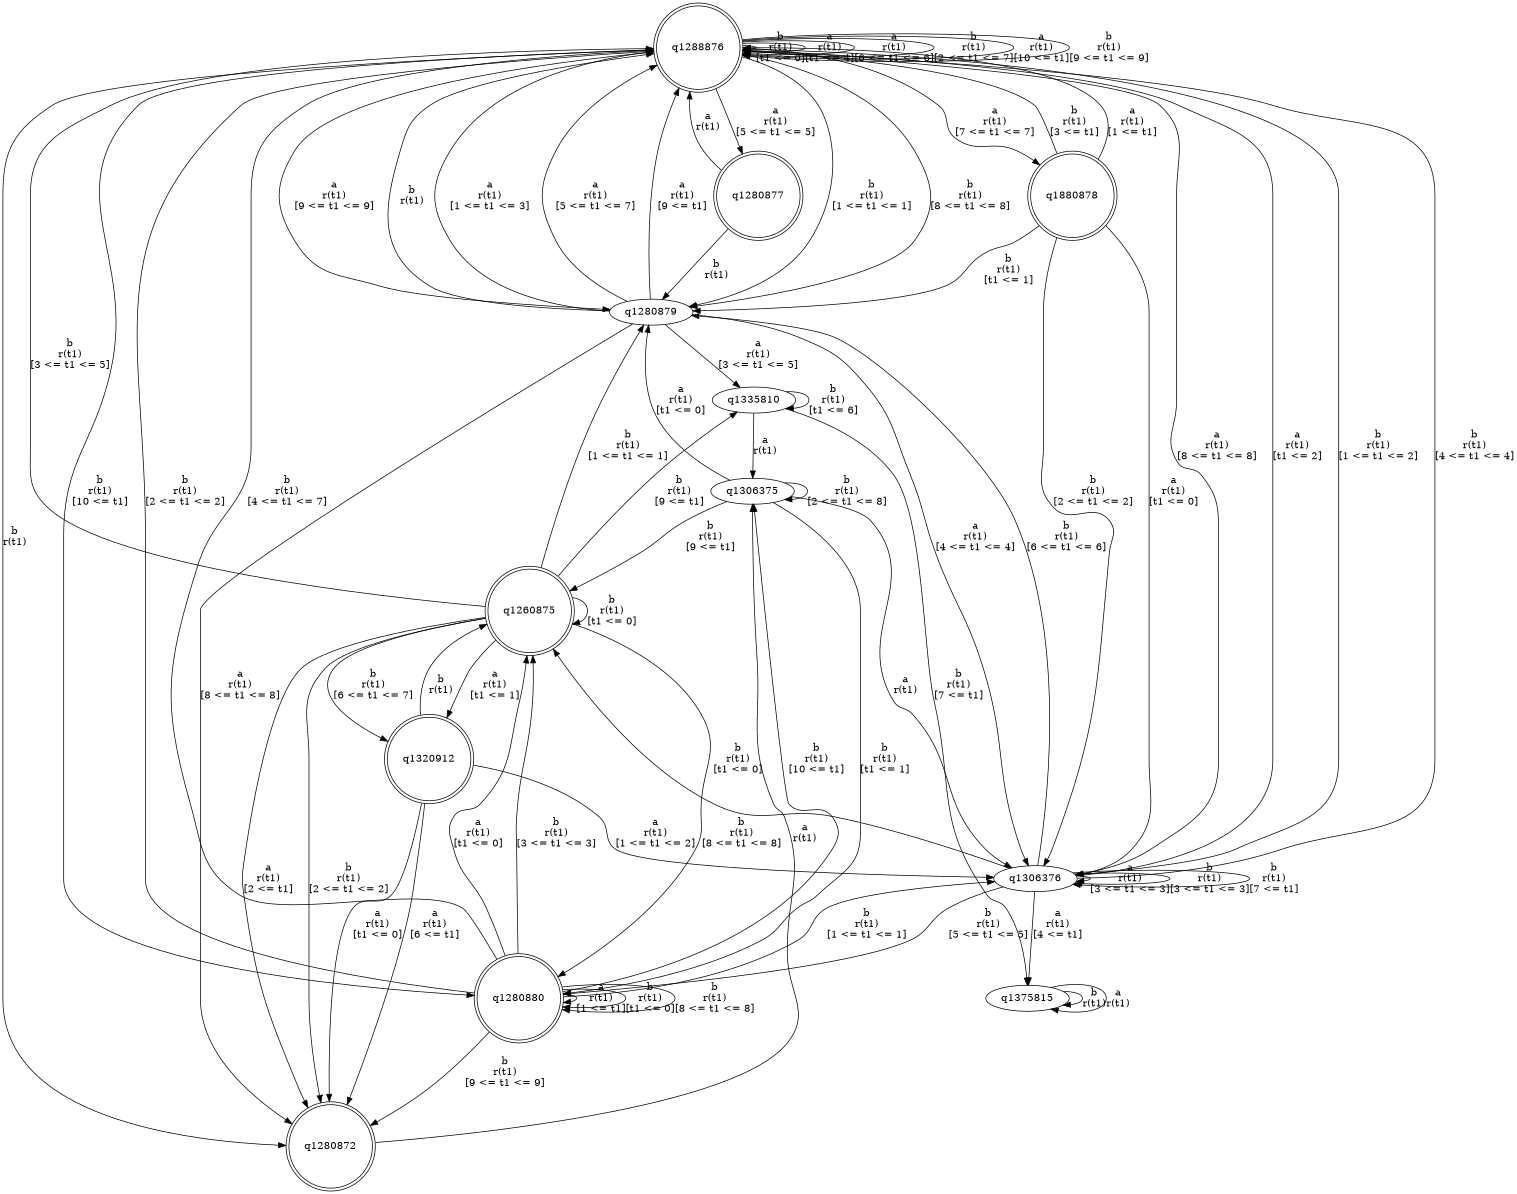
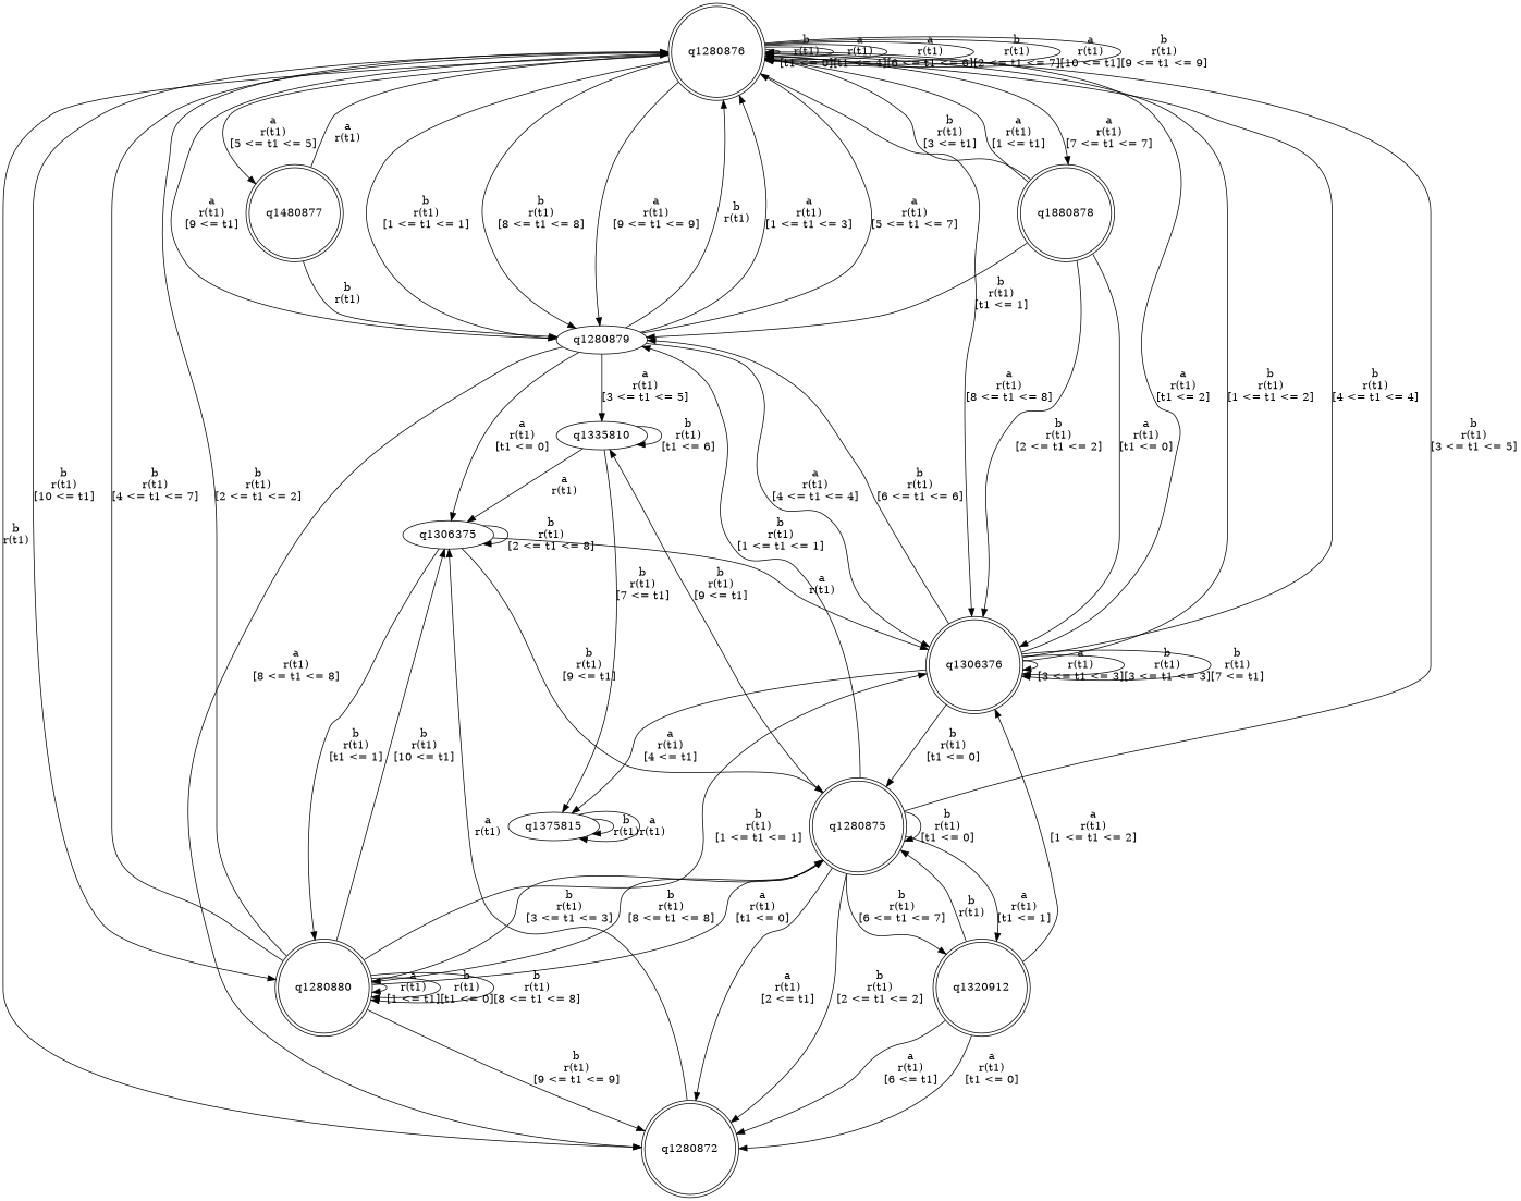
  digraph {
    node [shape=doublecircle]
-   n1 [label=q1288876]
+   n1 [label=q1280876]
    n2 [label=q1280879 shape=ellipse]
-   n3 [label=q1306376 shape=""]
+   n3 [label=q1306376]
    n4 [label=q1280880]
-   n5 [label=q1280877]
+   n5 [label=q1480877]
    n6 [label=q1880878]
    n7 [label=q1280872]
    n8 [label=q1306375 shape=""]
    n9 [label=q1335810 shape=""]
-   n10 [label=q1260875]
+   n10 [label=q1280875]
    n11 [label=q1375815 shape=""]
    n12 [label=q1320912]
    n1 -> n1 [label="b\nr(t1)\n[t1 <= 0]"]
    n1 -> n1 [label="a\nr(t1)\n[t1 <= 4]"]
    n1 -> n1 [label="a\nr(t1)\n[6 <= t1 <= 6]"]
    n1 -> n1 [label="b\nr(t1)\n[2 <= t1 <= 7]"]
    n1 -> n1 [label="a\nr(t1)\n[10 <= t1]"]
    n1 -> n1 [label="b\nr(t1)\n[9 <= t1 <= 9]"]
    n1 -> n2 [label="b\nr(t1)\n[1 <= t1 <= 1]"]
    n1 -> n2 [label="b\nr(t1)\n[8 <= t1 <= 8]"]
    n1 -> n2 [label="a\nr(t1)\n[9 <= t1 <= 9]"]
    n1 -> n3 [label="a\nr(t1)\n[8 <= t1 <= 8]"]
    n1 -> n4 [label="b\nr(t1)\n[10 <= t1]"]
    n1 -> n5 [label="a\nr(t1)\n[5 <= t1 <= 5]"]
    n1 -> n6 [label="a\nr(t1)\n[7 <= t1 <= 7]"]
    n1 -> n7 [label="b\nr(t1)\n"]
    n2 -> n1 [label="b\nr(t1)\n"]
    n2 -> n1 [label="a\nr(t1)\n[1 <= t1 <= 3]"]
    n2 -> n1 [label="a\nr(t1)\n[5 <= t1 <= 7]"]
    n2 -> n1 [label="a\nr(t1)\n[9 <= t1]"]
    n2 -> n3 [label="a\nr(t1)\n[4 <= t1 <= 4]"]
    n2 -> n7 [label="a\nr(t1)\n[8 <= t1 <= 8]"]
-   n8 -> n2 [label="a\nr(t1)\n[t1 <= 0]"]
+   n2 -> n8 [label="a\nr(t1)\n[t1 <= 0]"]
    n2 -> n9 [label="a\nr(t1)\n[3 <= t1 <= 5]"]
    n3 -> n1 [label="a\nr(t1)\n[t1 <= 2]"]
    n3 -> n1 [label="b\nr(t1)\n[1 <= t1 <= 2]"]
    n3 -> n1 [label="b\nr(t1)\n[4 <= t1 <= 4]"]
    n3 -> n2 [label="b\nr(t1)\n[6 <= t1 <= 6]"]
    n3 -> n3 [label="a\nr(t1)\n[3 <= t1 <= 3]"]
    n3 -> n3 [label="b\nr(t1)\n[3 <= t1 <= 3]"]
    n3 -> n3 [label="b\nr(t1)\n[7 <= t1]"]
-   n3 -> n4 [label="b\nr(t1)\n[5 <= t1 <= 5]"]
    n3 -> n10 [label="b\nr(t1)\n[t1 <= 0]"]
    n3 -> n11 [label="a\nr(t1)\n[4 <= t1]"]
    n4 -> n1 [label="b\nr(t1)\n[2 <= t1 <= 2]"]
    n4 -> n1 [label="b\nr(t1)\n[4 <= t1 <= 7]"]
    n4 -> n3 [label="b\nr(t1)\n[1 <= t1 <= 1]"]
    n4 -> n4 [label="a\nr(t1)\n[1 <= t1]"]
    n4 -> n4 [label="b\nr(t1)\n[t1 <= 0]"]
    n4 -> n4 [label="b\nr(t1)\n[8 <= t1 <= 8]"]
    n4 -> n7 [label="b\nr(t1)\n[9 <= t1 <= 9]"]
    n4 -> n8 [label="b\nr(t1)\n[10 <= t1]"]
    n4 -> n10 [label="a\nr(t1)\n[t1 <= 0]"]
    n4 -> n10 [label="b\nr(t1)\n[3 <= t1 <= 3]"]
    n5 -> n1 [label="a\nr(t1)\n"]
    n5 -> n2 [label="b\nr(t1)\n"]
    n6 -> n1 [label="b\nr(t1)\n[3 <= t1]"]
    n6 -> n1 [label="a\nr(t1)\n[1 <= t1]"]
    n6 -> n2 [label="b\nr(t1)\n[t1 <= 1]"]
    n6 -> n3 [label="a\nr(t1)\n[t1 <= 0]"]
    n6 -> n3 [label="b\nr(t1)\n[2 <= t1 <= 2]"]
    n7 -> n8 [label="a\nr(t1)\n"]
    n8 -> n3 [label="a\nr(t1)\n"]
    n8 -> n4 [label="b\nr(t1)\n[t1 <= 1]"]
    n8 -> n8 [label="b\nr(t1)\n[2 <= t1 <= 8]"]
    n8 -> n10 [label="b\nr(t1)\n[9 <= t1]"]
    n9 -> n8 [label="a\nr(t1)\n"]
    n9 -> n9 [label="b\nr(t1)\n[t1 <= 6]"]
    n9 -> n11 [label="b\nr(t1)\n[7 <= t1]"]
    n10 -> n1 [label="b\nr(t1)\n[3 <= t1 <= 5]"]
    n10 -> n2 [label="b\nr(t1)\n[1 <= t1 <= 1]"]
    n10 -> n4 [label="b\nr(t1)\n[8 <= t1 <= 8]"]
    n10 -> n7 [label="a\nr(t1)\n[2 <= t1]"]
    n10 -> n7 [label="b\nr(t1)\n[2 <= t1 <= 2]"]
    n10 -> n9 [label="b\nr(t1)\n[9 <= t1]"]
    n10 -> n10 [label="b\nr(t1)\n[t1 <= 0]"]
    n10 -> n12 [label="a\nr(t1)\n[t1 <= 1]"]
    n10 -> n12 [label="b\nr(t1)\n[6 <= t1 <= 7]"]
    n11 -> n11 [label="b\nr(t1)\n"]
    n11 -> n11 [label="a\nr(t1)\n"]
    n12 -> n3 [label="a\nr(t1)\n[1 <= t1 <= 2]"]
    n12 -> n7 [label="a\nr(t1)\n[t1 <= 0]"]
    n12 -> n7 [label="a\nr(t1)\n[6 <= t1]"]
    n12 -> n10 [label="b\nr(t1)\n"]
  }
